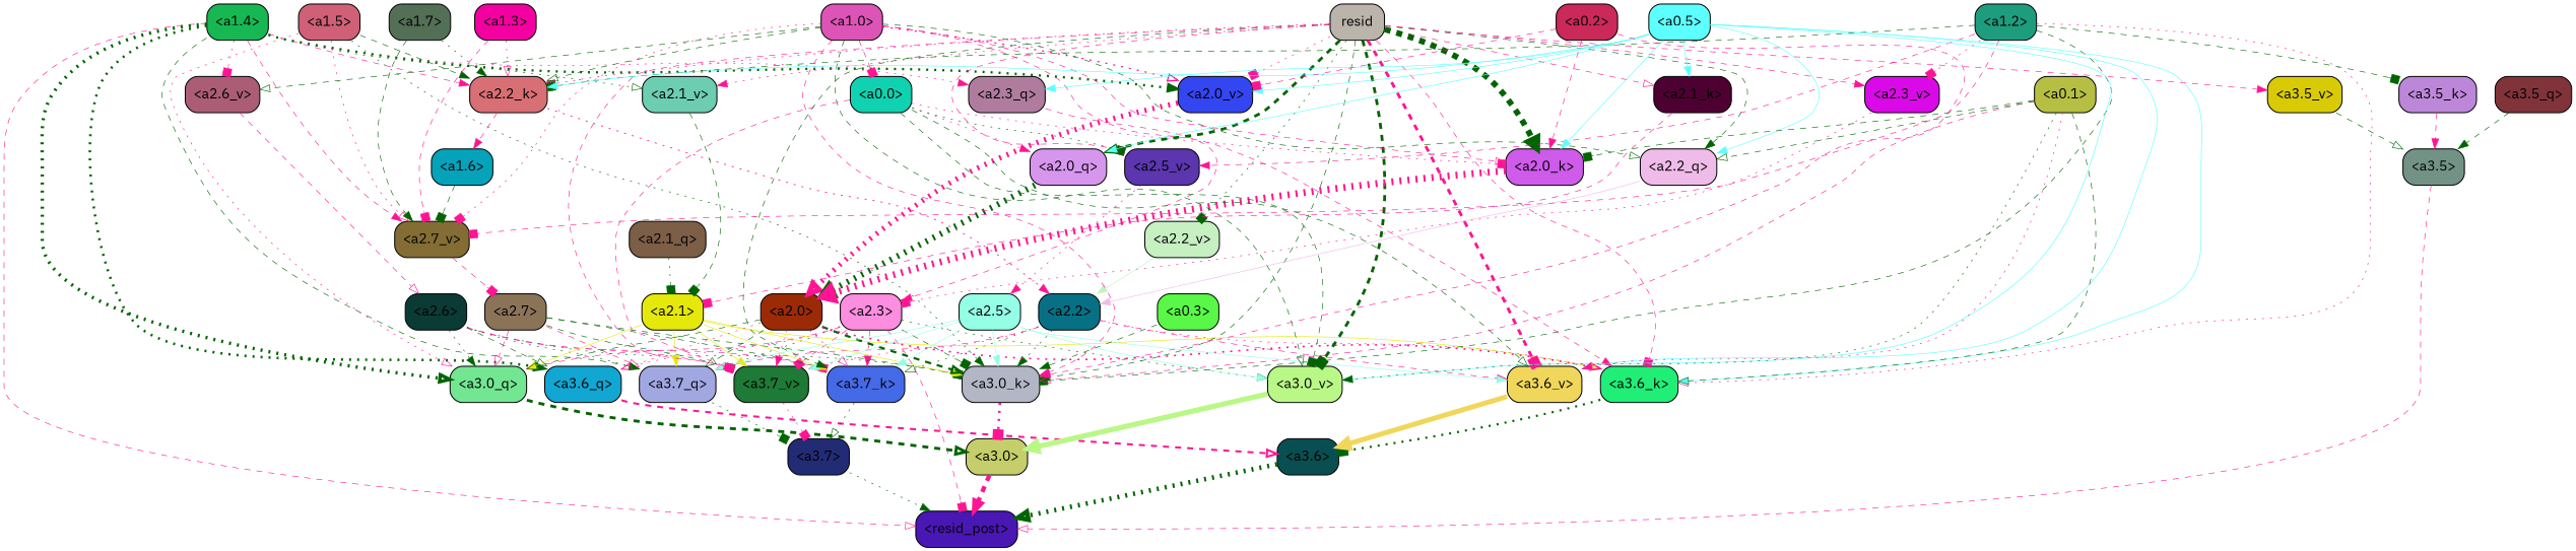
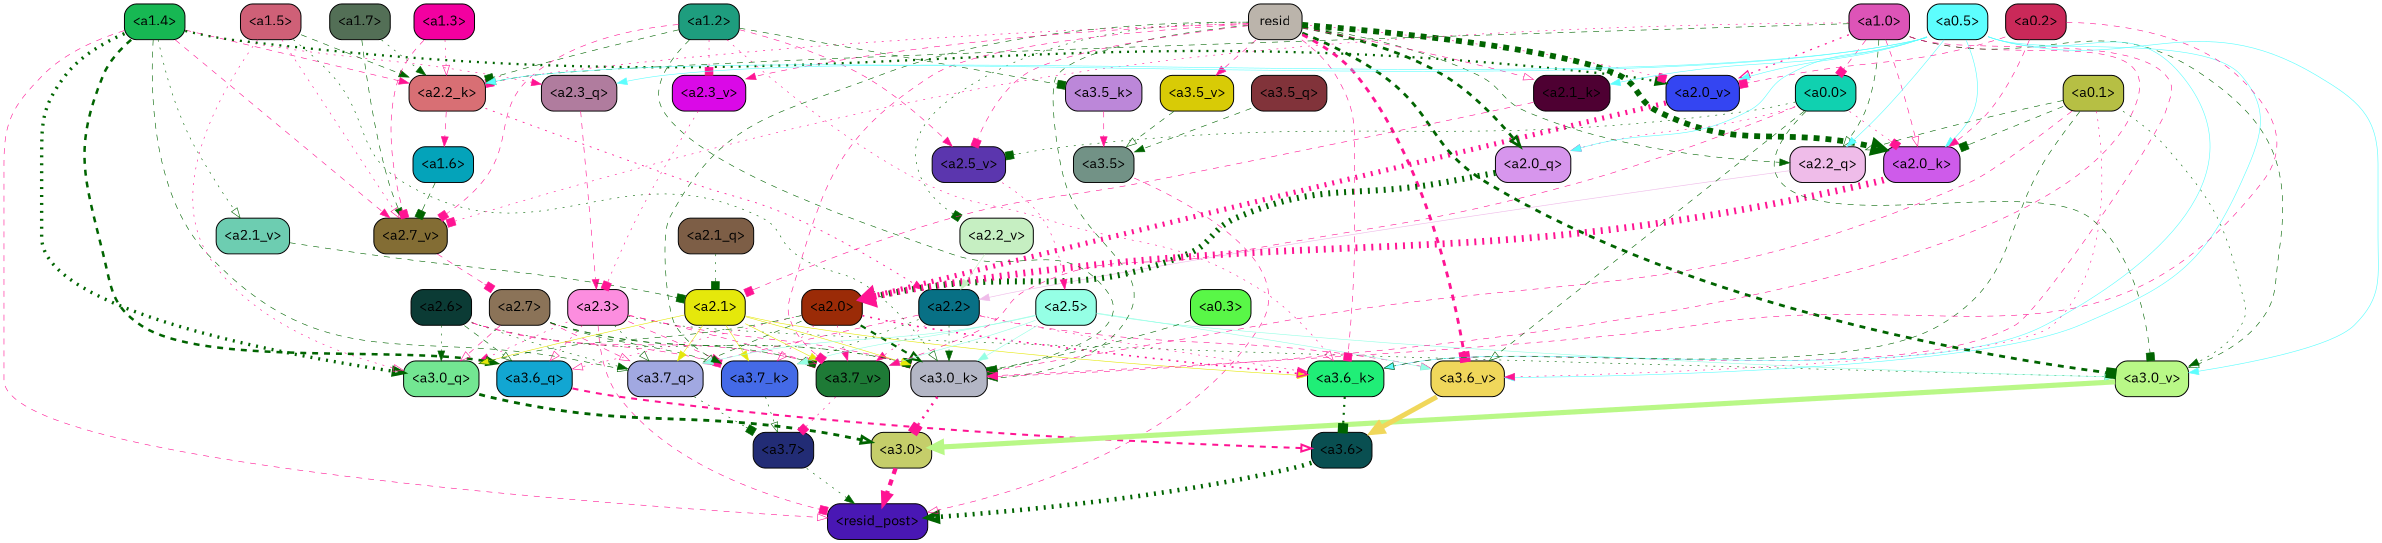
  strict digraph {
    fontname="IBM Plex Sans"
    splines=true
    node [color=black fontname="IBM Plex Sans" shape=box style="filled, rounded"]
    edge [arrowhead=normal color=deeppink fontname="IBM Plex Sans" penwidth=0.6 style=dashed]
    "<a3.7>" [fillcolor="#222c75"]
    "<resid_post>" [fillcolor="#4917b4"]
    "<a3.6>" [fillcolor="#094f51"]
    "<a3.5>" [fillcolor="#729286"]
    "<a3.0>" [fillcolor="#c5ce6a"]
    "<a2.3>" [fillcolor="#fc8ddf"]
    "<a3.7_q>" [fillcolor="#a1a8e1"]
    "<a3.6_q>" [fillcolor="#12a6d2"]
    "<a3.0_q>" [fillcolor="#73e692"]
    "<a3.7_k>" [fillcolor="#446ae7"]
    "<a3.0_k>" [fillcolor="#b3b6c5"]
    "<a3.7_v>" [fillcolor="#1e7a36"]
    "<a3.0_v>" [fillcolor="#b9f887"]
    "<a1.4>" [fillcolor="#17b853"]
    "<a2.3_q>" [fillcolor="#b07c9e"]
    "<a2.2_k>" [fillcolor="#d86f74"]
    "<a2.7_v>" [fillcolor="#836d34"]
-   "<a2.6_v>" [fillcolor="#aa5d75"]
    "<a2.1_v>" [fillcolor="#6dcdb1"]
    "<a2.0_v>" [fillcolor="#3445f2"]
    "<a2.2>" [fillcolor="#087085"]
    "<a1.6>" [fillcolor="#04a3ba"]
    "<a2.7>" [fillcolor="#8b7358"]
    "<a2.6>" [fillcolor="#0b3b35"]
    "<a2.1>" [fillcolor="#e5e80b"]
    "<a2.0>" [fillcolor="#9b2b07"]
    "<a3.6_k>" [fillcolor="#20ee77"]
    "<a3.6_v>" [fillcolor="#f0d75b"]
    "<a3.5_q>" [fillcolor="#81333a"]
    "<a3.5_k>" [fillcolor="#bc87d9"]
    "<a3.5_v>" [fillcolor="#d8cb06"]
    "<a2.5>" [fillcolor="#95ffe5"]
    "<a1.5>" [fillcolor="#cf6077"]
    n34 [fillcolor="#bbb4ab" label=resid]
    "<a2.2_q>" [fillcolor="#efbce9"]
    "<a2.0_q>" [fillcolor="#d796ed"]
    "<a2.1_k>" [fillcolor="#4e0032"]
    "<a2.0_k>" [fillcolor="#ce5bea"]
    "<a2.5_v>" [fillcolor="#5b36ae"]
    "<a2.3_v>" [fillcolor="#da09e7"]
    "<a2.2_v>" [fillcolor="#c6efc2"]
    "<a1.2>" [fillcolor="#1e9d7e"]
    "<a1.0>" [fillcolor="#dd54b7"]
    "<a0.0>" [fillcolor="#10d1b0"]
    "<a0.5>" [fillcolor="#5dfefe"]
    "<a0.1>" [fillcolor="#b6bf44"]
    "<a0.3>" [fillcolor="#59f747"]
    "<a0.2>" [fillcolor="#ca2959"]
    "<a2.1_q>" [fillcolor="#7d5e46"]
    "<a1.7>" [fillcolor="#536f56"]
    "<a1.3>" [fillcolor="#f300a0"]
    "<a3.7>" -> "<resid_post>" [color=darkgreen style=dotted]
    "<a3.6>" -> "<resid_post>" [arrowhead=onormal color=darkgreen penwidth=4.648244500160217 style=dotted]
    "<a3.5>" -> "<resid_post>" [arrowhead=onormal]
    "<a3.0>" -> "<resid_post>" [penwidth=4.3288813829422]
    "<a2.3>" -> "<resid_post>" [arrowhead=box]
    "<a2.3>" -> "<a3.7_q>" [arrowhead=onormal color=darkgreen style=dotted]
    "<a2.3>" -> "<a3.6_q>" [arrowhead=onormal style=dotted]
-   "<a2.3>" -> "<a3.0_q>"
+   "<a2.3>" -> "<a3.0_q>" [style=dotted]
    "<a2.3>" -> "<a3.7_k>"
-   "<a2.3>" -> "<a3.0_k>" [arrowhead=box color=darkgreen]
+   "<a2.3>" -> "<a3.0_k>" [arrowhead=box]
    "<a2.3>" -> "<a3.7_v>" [arrowhead=box]
    "<a2.3>" -> "<a3.0_v>" [color=darkgreen style=dotted]
    "<a3.7_q>" -> "<a3.7>" [arrowhead=box color=darkgreen style=dotted]
    "<a3.6_q>" -> "<a3.6>" [arrowhead=onormal penwidth=2.03758105635643]
    "<a3.0_q>" -> "<a3.0>" [arrowhead=onormal color=darkgreen penwidth=2.8638100624084473]
    "<a3.7_k>" -> "<a3.7>" [arrowhead=onormal color=darkgreen style=dotted]
    "<a3.0_k>" -> "<a3.0>" [arrowhead=box penwidth=2.6274144649505615 style=dotted]
    "<a3.7_v>" -> "<a3.7>" [arrowhead=box style=dotted]
    "<a3.0_v>" -> "<a3.0>" [color="#b9f887" penwidth=5.188832879066467 arrowhead="" style=""]
    "<a1.4>" -> "<resid_post>" [arrowhead=onormal]
    "<a1.4>" -> "<a3.7_q>" [arrowhead=onormal color=darkgreen]
-   "<a1.4>" -> "<a3.6_q>" [color=darkgreen penwidth=2.5397292599081993 style=dotted]
+   "<a1.4>" -> "<a3.6_q>" [color=darkgreen penwidth=2.5397292599081993]
    "<a1.4>" -> "<a3.0_q>" [arrowhead=onormal color=darkgreen penwidth=3.3985572457313538 style=dotted]
    "<a1.4>" -> "<a2.3_q>" [style=dotted]
    "<a1.4>" -> "<a2.2_k>"
    "<a1.4>" -> "<a2.7_v>"
-   "<a1.4>" -> "<a2.6_v>" [arrowhead=box style=dotted]
    "<a1.4>" -> "<a2.1_v>" [arrowhead=onormal color=darkgreen style=dotted]
    "<a1.4>" -> "<a2.0_v>" [color=darkgreen penwidth=2.3308929204940796 style=dotted]
    "<a2.3_q>" -> "<a2.3>"
    "<a2.2_k>" -> "<a2.2>" [penwidth=0.8337457180023193 style=dotted]
    "<a2.2_k>" -> "<a1.6>"
    "<a2.7_v>" -> "<a2.7>" [arrowhead=box]
-   "<a2.6_v>" -> "<a2.6>" [arrowhead=onormal]
    "<a2.1_v>" -> "<a2.1>" [arrowhead=box color=darkgreen]
    "<a2.0_v>" -> "<a2.0>" [arrowhead=onormal penwidth=5.211444020271301 style=dotted]
    "<a2.2>" -> "<a3.7_q>"
    "<a2.2>" -> "<a3.7_k>" [arrowhead=onormal color=darkgreen style=dotted]
    "<a2.2>" -> "<a3.0_k>" [color=darkgreen style=dotted]
    "<a2.2>" -> "<a3.7_v>" [style=dotted]
    "<a2.2>" -> "<a3.6_k>" [style=dotted]
    "<a2.2>" -> "<a3.6_v>"
    "<a1.6>" -> "<a2.7_v>" [arrowhead=box color=darkgreen]
    "<a2.7>" -> "<a3.7_q>" [arrowhead=onormal]
    "<a2.7>" -> "<a3.0_q>" [arrowhead=onormal]
    "<a2.7>" -> "<a3.7_k>" [color=darkgreen]
    "<a2.7>" -> "<a3.0_k>" [arrowhead=box color=darkgreen]
    "<a2.7>" -> "<a3.7_v>" [arrowhead=box color=darkgreen]
    "<a2.6>" -> "<a3.7_q>" [color=darkgreen style=dotted]
    "<a2.6>" -> "<a3.6_q>" [arrowhead=onormal color=darkgreen]
    "<a2.6>" -> "<a3.0_q>" [color=darkgreen style=dotted]
    "<a2.6>" -> "<a3.7_k>" [arrowhead=box]
    "<a2.6>" -> "<a3.0_k>" [arrowhead=box color=darkgreen style=dotted]
    "<a2.6>" -> "<a3.7_v>" [arrowhead=onormal]
    "<a2.1>" -> "<a3.7_q>" [color="#e5e80b" arrowhead="" style=""]
    "<a2.1>" -> "<a3.0_q>" [color="#e5e80b" arrowhead="" style=""]
    "<a2.1>" -> "<a3.7_k>" [color="#e5e80b" arrowhead="" style=""]
    "<a2.1>" -> "<a3.0_k>" [color="#e5e80b" arrowhead="" style=""]
    "<a2.1>" -> "<a3.7_v>" [color="#e5e80b" arrowhead="" style=""]
    "<a2.1>" -> "<a3.6_k>" [color="#e5e80b" arrowhead="" style=""]
    "<a2.0>" -> "<a3.7_q>" [arrowhead=onormal color=darkgreen]
    "<a2.0>" -> "<a3.6_q>" [arrowhead=onormal style=dotted]
    "<a2.0>" -> "<a3.0_q>" [arrowhead=onormal color=darkgreen]
    "<a2.0>" -> "<a3.7_k>" [arrowhead=onormal style=dotted]
    "<a2.0>" -> "<a3.0_k>" [arrowhead=onormal color=darkgreen penwidth=2.205150544643402]
    "<a2.0>" -> "<a3.7_v>" [style=dotted]
    "<a2.0>" -> "<a3.6_k>" [arrowhead=onormal penwidth=1.5717863738536835 style=dotted]
    "<a3.6_k>" -> "<a3.6>" [arrowhead=box color=darkgreen penwidth=2.174198240041733 style=dotted]
    "<a3.6_v>" -> "<a3.6>" [color="#f0d75b" penwidth=5.002329230308533 arrowhead="" style=""]
    "<a3.5_q>" -> "<a3.5>" [color=darkgreen]
    "<a3.5_k>" -> "<a3.5>"
    "<a3.5_v>" -> "<a3.5>" [arrowhead=onormal color=darkgreen]
    "<a2.5>" -> "<a3.7_q>" [color="#95ffe5" arrowhead="" style=""]
    "<a2.5>" -> "<a3.7_k>" [color="#95ffe5" arrowhead="" style=""]
    "<a2.5>" -> "<a3.0_k>" [color="#95ffe5" arrowhead="" style=""]
    "<a2.5>" -> "<a3.7_v>" [color="#95ffe5" arrowhead="" style=""]
    "<a2.5>" -> "<a3.0_v>" [color="#95ffe5" arrowhead="" style=""]
    "<a2.5>" -> "<a3.6_v>" [color="#95ffe5" arrowhead="" style=""]
    "<a1.5>" -> "<a3.0_q>" [arrowhead=onormal style=dotted]
-   "<a1.5>" -> "<a3.0_k>" [color=darkgreen style=dotted]
+   "<a1.5>" -> "<a3.0_k>" [arrowhead=onormal color=darkgreen style=dotted]
    "<a1.5>" -> "<a2.2_k>" [color=darkgreen]
    "<a1.5>" -> "<a2.7_v>" [arrowhead=onormal style=dotted]
    n34 -> "<a3.7_k>" [color=darkgreen]
    n34 -> "<a3.0_k>" [color=darkgreen]
    n34 -> "<a3.7_v>" [arrowhead=box]
    n34 -> "<a3.0_v>" [arrowhead=box color=darkgreen penwidth=2.812090039253235]
    n34 -> "<a2.2_k>" [arrowhead=box penwidth=0.6694881916046143 style=dotted]
-   n34 -> "<a2.1_v>" [style=dotted]
    n34 -> "<a2.0_v>" [arrowhead=box style=dotted]
    n34 -> "<a3.6_k>" [arrowhead=box]
    n34 -> "<a3.6_v>" [arrowhead=box penwidth=2.882729172706604]
    n34 -> "<a3.5_v>"
    n34 -> "<a2.2_q>" [color=darkgreen]
    n34 -> "<a2.0_q>" [arrowhead=onormal color=darkgreen penwidth=2.773140072822571]
    n34 -> "<a2.1_k>" [arrowhead=onormal]
    n34 -> "<a2.0_k>" [arrowhead=onormal color=darkgreen penwidth=5.809704422950745]
    n34 -> "<a2.5_v>" [arrowhead=box]
    n34 -> "<a2.3_v>"
    n34 -> "<a2.2_v>" [arrowhead=box color=darkgreen style=dotted]
    "<a2.2_q>" -> "<a2.2>" [color="#efbce9" penwidth=0.6299107074737549 arrowhead="" style=""]
    "<a2.0_q>" -> "<a2.0>" [color=darkgreen penwidth=6.081655263900757 style=dotted]
    "<a2.1_k>" -> "<a2.1>" [arrowhead=box]
    "<a2.0_k>" -> "<a2.0>" [penwidth=6.795950889587402 style=dotted]
    "<a2.5_v>" -> "<a2.5>" [style=dotted]
    "<a2.3_v>" -> "<a2.3>" [arrowhead=box style=dotted]
    "<a2.2_v>" -> "<a2.2>" [color="#c6efc2" arrowhead="" style=""]
    "<a1.2>" -> "<a3.0_k>" [arrowhead=box color=darkgreen]
    "<a1.2>" -> "<a2.2_k>" [arrowhead=box color=darkgreen]
    "<a1.2>" -> "<a2.7_v>" [arrowhead=box]
    "<a1.2>" -> "<a3.6_k>" [arrowhead=onormal style=dotted]
    "<a1.2>" -> "<a3.5_k>" [arrowhead=box color=darkgreen]
    "<a1.2>" -> "<a2.5_v>"
    "<a1.2>" -> "<a2.3_v>" [arrowhead=box style=dotted]
    "<a1.0>" -> "<a3.0_k>"
    "<a1.0>" -> "<a3.0_v>" [arrowhead=onormal color=darkgreen]
    "<a1.0>" -> "<a2.2_k>" [arrowhead=onormal color=darkgreen]
    "<a1.0>" -> "<a2.7_v>" [arrowhead=box style=dotted]
-   "<a1.0>" -> "<a2.6_v>" [arrowhead=onormal color=darkgreen]
    "<a1.0>" -> "<a2.0_v>" [arrowhead=onormal penwidth=1.2632839679718018 style=dotted]
    "<a1.0>" -> "<a3.6_k>"
    "<a1.0>" -> "<a2.2_q>" [arrowhead=onormal color=darkgreen]
    "<a1.0>" -> "<a2.0_k>" [arrowhead=onormal]
    "<a1.0>" -> "<a0.0>" [arrowhead=box]
    "<a0.0>" -> "<a3.7_v>"
    "<a0.0>" -> "<a3.0_v>" [arrowhead=box color=darkgreen]
    "<a0.0>" -> "<a3.6_v>" [arrowhead=onormal color=darkgreen]
    "<a0.0>" -> "<a2.0_q>" [style=dotted]
    "<a0.0>" -> "<a2.0_k>" [arrowhead=box style=dotted]
    "<a0.0>" -> "<a2.5_v>" [arrowhead=box color=darkgreen style=dotted]
    "<a0.5>" -> "<a3.0_v>" [color="#5dfefe" penwidth=0.6281400918960571 arrowhead="" style=""]
    "<a0.5>" -> "<a2.3_q>" [color="#5dfefe" arrowhead="" style=""]
    "<a0.5>" -> "<a2.2_k>" [color="#5dfefe" arrowhead="" style=""]
    "<a0.5>" -> "<a2.0_v>" [color="#5dfefe" arrowhead="" style=""]
    "<a0.5>" -> "<a3.6_k>" [color="#5dfefe" arrowhead="" style=""]
    "<a0.5>" -> "<a3.6_v>" [color="#5dfefe" arrowhead="" style=""]
    "<a0.5>" -> "<a2.2_q>" [color="#5dfefe" arrowhead="" style=""]
    "<a0.5>" -> "<a2.0_q>" [color="#5dfefe" arrowhead="" style=""]
    "<a0.5>" -> "<a2.1_k>" [color="#5dfefe" arrowhead="" style=""]
    "<a0.5>" -> "<a2.0_k>" [color="#5dfefe" penwidth=0.6196913719177246 arrowhead="" style=""]
    "<a0.1>" -> "<a3.0_k>" [arrowhead=onormal]
    "<a0.1>" -> "<a3.0_v>" [color=darkgreen style=dotted]
    "<a0.1>" -> "<a3.6_k>" [arrowhead=onormal color=darkgreen]
    "<a0.1>" -> "<a3.6_v>" [style=dotted]
    "<a0.1>" -> "<a2.2_q>" [arrowhead=onormal color=darkgreen]
    "<a0.1>" -> "<a2.0_k>" [arrowhead=box color=darkgreen]
    "<a0.3>" -> "<a3.0_k>" [color=darkgreen]
    "<a0.2>" -> "<a3.0_k>"
    "<a0.2>" -> "<a2.0_v>" [arrowhead=box]
    "<a0.2>" -> "<a2.0_k>"
    "<a2.1_q>" -> "<a2.1>" [arrowhead=box color=darkgreen style=dotted]
    "<a1.7>" -> "<a2.2_k>" [color=darkgreen style=dotted]
    "<a1.7>" -> "<a2.7_v>" [color=darkgreen]
    "<a1.3>" -> "<a2.2_k>" [arrowhead=onormal style=dotted]
    "<a1.3>" -> "<a2.7_v>" [arrowhead=box]
  }
